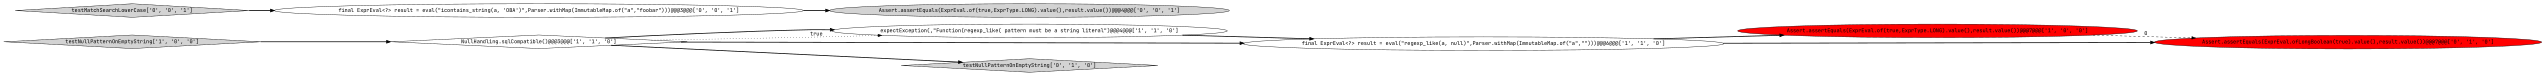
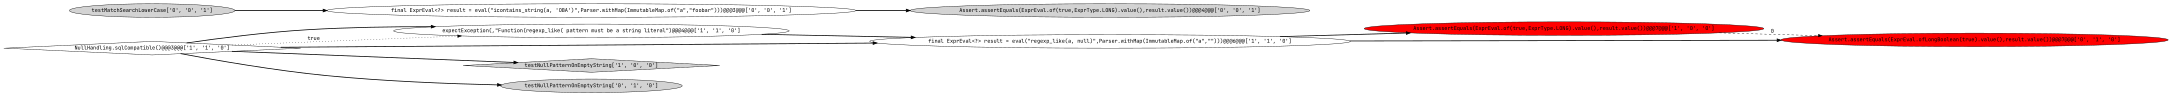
  digraph {
    fontname="JetBrains Mono"
    rankdir=LR
    node [fillcolor=white fontname="JetBrains Mono" shape=ellipse style=filled]
    edge [fontname="JetBrains Mono" style=bold]
    n1 [label="expectException(,\"Function(regexp_like( pattern must be a string literal\")@@@4@@@['1', '1', '0']"]
    n2 [label="final ExprEval<?> result = eval(\"regexp_like(a, null)\",Parser.withMap(ImmutableMap.of(\"a\",\"\")))@@@6@@@['1', '1', '0']"]
    n3 [fillcolor=red label="Assert.assertEquals(ExprEval.of(true,ExprType.LONG).value(),result.value())@@@7@@@['1', '0', '0']"]
    n4 [fillcolor=red label="Assert.assertEquals(ExprEval.ofLongBoolean(true).value(),result.value())@@@7@@@['0', '1', '0']"]
    n5 [fillcolor=lightgray label="Assert.assertEquals(ExprEval.of(true,ExprType.LONG).value(),result.value())@@@4@@@['0', '0', '1']"]
    n6 [fillcolor=lightgray label="testNullPatternOnEmptyString['1', '0', '0']" shape=diamond]
    n7 [label="NullHandling.sqlCompatible()@@@3@@@['1', '1', '0']" shape=diamond]
-   n8 [fillcolor=lightgray label="testNullPatternOnEmptyString['0', '1', '0']" shape=diamond]
-   n9 [fillcolor=lightgray label="testMatchSearchLowerCase['0', '0', '1']" shape=diamond]
+   n8 [fillcolor=lightgray label="testNullPatternOnEmptyString['0', '1', '0']"]
+   n9 [fillcolor=lightgray label="testMatchSearchLowerCase['0', '0', '1']"]
    n10 [label="final ExprEval<?> result = eval(\"icontains_string(a, 'OBA')\",Parser.withMap(ImmutableMap.of(\"a\",\"foobar\")))@@@3@@@['0', '0', '1']"]
    n1 -> n2
    n2 -> n3
    n2 -> n4
    n3 -> n4 [label=0 style=dashed]
-   n6 -> n7
+   n7 -> n6
    n7 -> n1
    n7 -> n1 [label=true style=dotted]
    n7 -> n2
    n7 -> n8
    n9 -> n10
    n10 -> n5
  }
